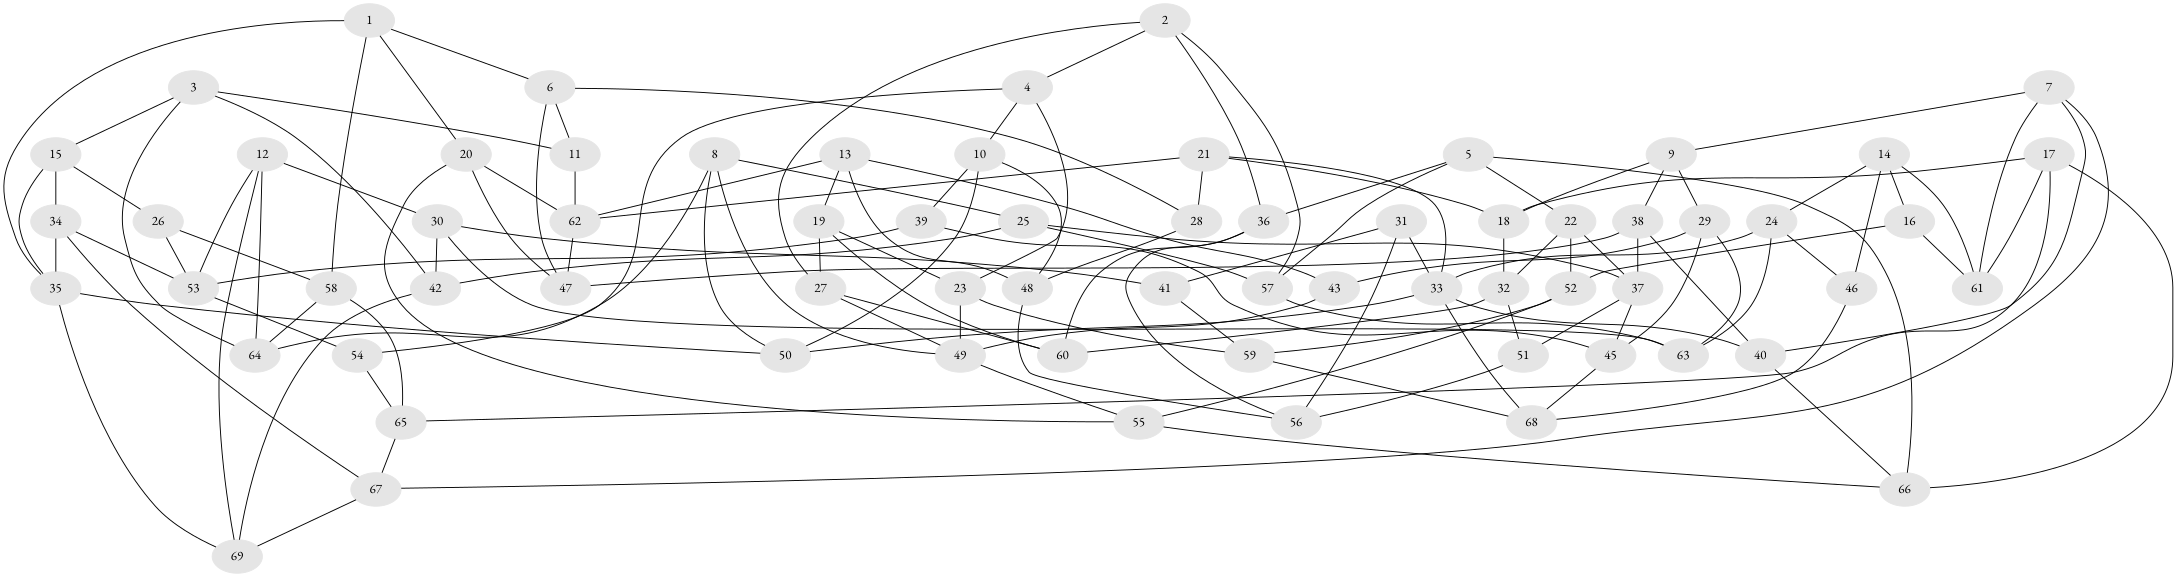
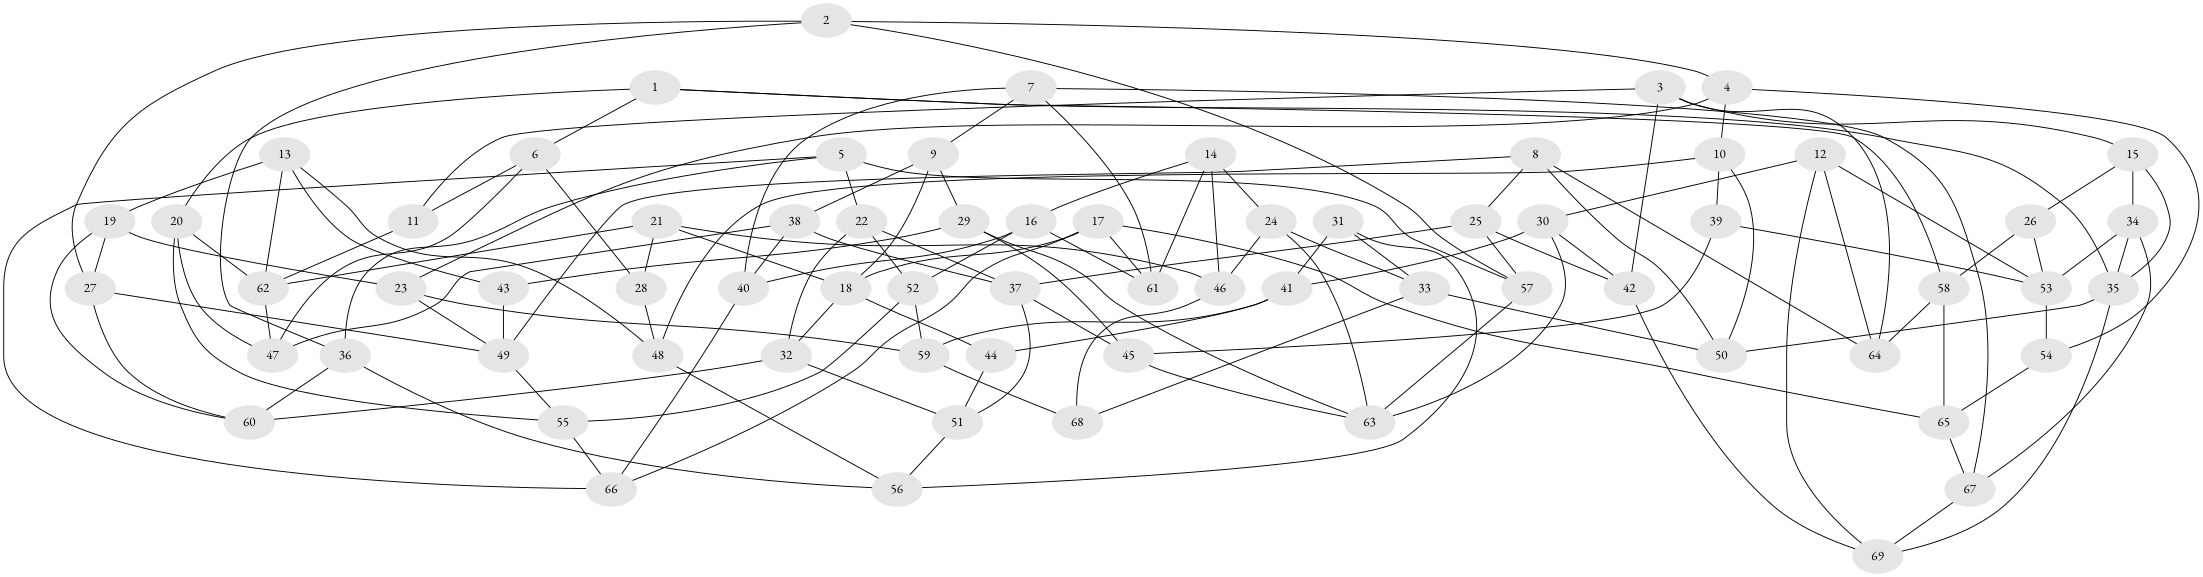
  graph {
    fontname="EB Garamond"
    node [color=gray90 fontname="EB Garamond" style=filled]
    edge [fontname="EB Garamond"]
    1
    6
    20
    35
    58
    11
    28
    47
    62
    55
    50
    69
    64
    65
    2
    4
    27
    36
    57
    10
    23
    54
    49
    60
    56
    63
    3
    15
    42
    26
    34
    39
    48
    59
    5
    22
    66
    52
    32
    37
    7
    9
    40
    61
    67
    18
    29
    38
    8
    25
+   44
    43
    45
    53
    12
    30
    41
    13
    19
    14
    16
    24
    46
    33
    68
    17
    51
    21
    31
    1 -- 6
    1 -- 20
    1 -- 35
    1 -- 58
    6 -- 11
    6 -- 28
    6 -- 47
    20 -- 47
    20 -- 62
    20 -- 55
    35 -- 50
    35 -- 69
    58 -- 64
    58 -- 65
    11 -- 62
    28 -- 48
    62 -- 47
    55 -- 66
    65 -- 67
    2 -- 4
    2 -- 27
    2 -- 36
    2 -- 57
    4 -- 10
    4 -- 23
    4 -- 54
    27 -- 49
    27 -- 60
    36 -- 60
    36 -- 56
    57 -- 63
    10 -- 50
    10 -- 39
    10 -- 48
    23 -- 49
    23 -- 59
    54 -- 65
    49 -- 55
    3 -- 11
    3 -- 64
    3 -- 15
    3 -- 42
    15 -- 35
    15 -- 26
    15 -- 34
    42 -- 69
    26 -- 58
    26 -- 53
    34 -- 35
    34 -- 67
    34 -- 53
    39 -- 45
    39 -- 53
    48 -- 56
    59 -- 68
    5 -- 36
    5 -- 57
    5 -- 22
    5 -- 66
    22 -- 52
    22 -- 32
    22 -- 37
    52 -- 55
    52 -- 59
    32 -- 60
    32 -- 51
    37 -- 45
    37 -- 51
    7 -- 9
    7 -- 40
    7 -- 61
    7 -- 67
    9 -- 18
    9 -- 29
    9 -- 38
    40 -- 66
    67 -- 69
    18 -- 32
+   18 -- 44
    29 -- 63
    29 -- 43
    29 -- 45
    38 -- 47
    38 -- 37
    38 -- 40
    8 -- 50
    8 -- 64
    8 -- 49
    8 -- 25
    25 -- 57
    25 -- 42
    25 -- 37
+   44 -- 51
    43 -- 49
-   45 -- 68
+   45 -- 63
    53 -- 54
    12 -- 69
    12 -- 64
    12 -- 53
    12 -- 30
    30 -- 63
    30 -- 42
    30 -- 41
    41 -- 59
+   41 -- 44
    13 -- 62
    13 -- 48
    13 -- 43
    13 -- 19
    19 -- 27
    19 -- 23
    19 -- 60
    14 -- 61
    14 -- 16
    14 -- 24
    14 -- 46
    16 -- 52
-   33 -- 40
+   16 -- 40
    16 -- 61
    24 -- 63
    24 -- 46
    24 -- 33
    46 -- 68
    33 -- 50
    33 -- 68
    17 -- 65
    17 -- 66
    17 -- 61
    17 -- 18
    51 -- 56
    21 -- 28
    21 -- 62
    21 -- 18
-   21 -- 33
+   21 -- 46
    31 -- 56
    31 -- 41
    31 -- 33
  }
